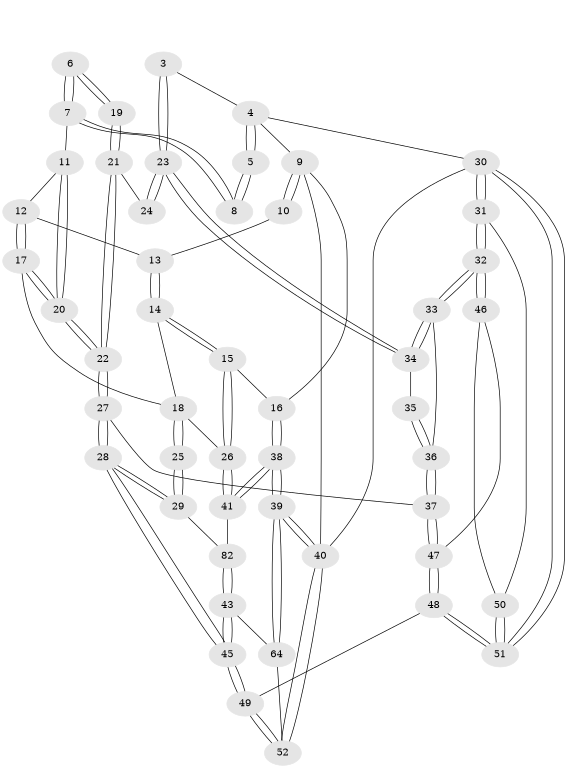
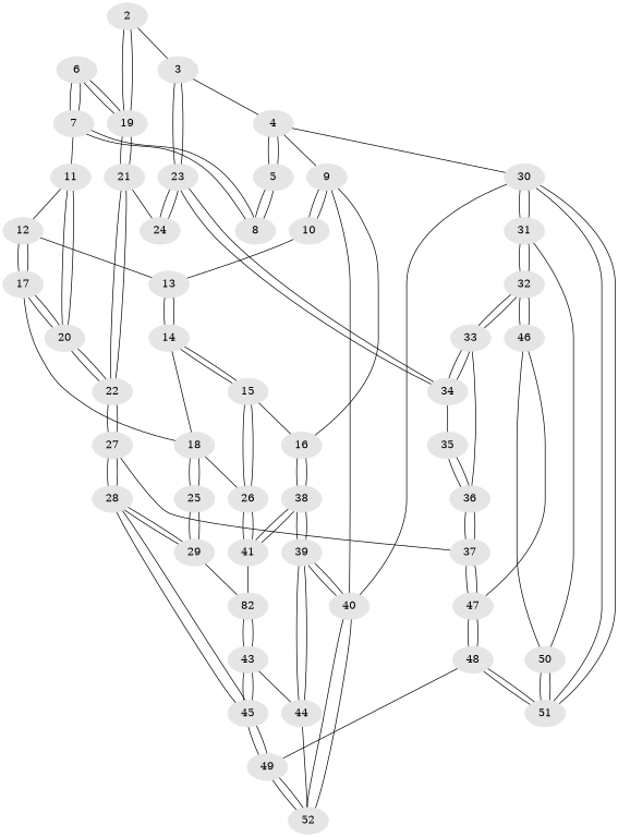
  graph {
    node [color=gray90 style=filled]
+   2
    3
    19
    6
    7
    4
    23
    21
    5
    9
    30
    24
    34
    8
    10
    16
    40
    31
    51
    11
    12
    20
    13
    38
    52
    14
    17
    22
    18
    15
    26
    25
    41
    39
    29
    27
    28
    37
    35
    36
    n41 [label=82]
    45
    47
    49
    43
    32
    50
    33
    46
    48
-   44 [label=64]
+   44
+   2 -- 3
+   2 -- 19
+   2 -- 19
    3 -- 4
    3 -- 23
    3 -- 23
    19 -- 21
    19 -- 21
    6 -- 19
    6 -- 19
    6 -- 7
    6 -- 7
    7 -- 8
    7 -- 8
    7 -- 11
    4 -- 5
    4 -- 5
    4 -- 9
    4 -- 30
    23 -- 24
    23 -- 24
    23 -- 34
    23 -- 34
    21 -- 24
    21 -- 22
    21 -- 22
    5 -- 8
    5 -- 8
    9 -- 10
    9 -- 10
    9 -- 16
    9 -- 40
    30 -- 40
    30 -- 31
    30 -- 31
    30 -- 51
    30 -- 51
    34 -- 35
    10 -- 13
    16 -- 38
    16 -- 38
    40 -- 52
    40 -- 52
    31 -- 32
    31 -- 32
    31 -- 50
    11 -- 12
    11 -- 20
    11 -- 20
    12 -- 13
    12 -- 17
    12 -- 17
    20 -- 22
    20 -- 22
    13 -- 14
    13 -- 14
    38 -- 41
    38 -- 41
    38 -- 39
    38 -- 39
    14 -- 18
    14 -- 15
    14 -- 15
    17 -- 20
    17 -- 20
    17 -- 18
    22 -- 27
    22 -- 27
    18 -- 26
    18 -- 25
    18 -- 25
    15 -- 16
    15 -- 26
    15 -- 26
    26 -- 41
    26 -- 41
    25 -- 29
    25 -- 29
    41 -- n41
    39 -- 40
    39 -- 40
    39 -- 44
    39 -- 44
    29 -- n41
    27 -- 28
    27 -- 28
    27 -- 37
    28 -- 29
    28 -- 29
    28 -- 45
    28 -- 45
    37 -- 47
    37 -- 47
    35 -- 36
    35 -- 36
    36 -- 37
    36 -- 37
    n41 -- 43
    n41 -- 43
    45 -- 49
    45 -- 49
    47 -- 48
    47 -- 48
    49 -- 52
    49 -- 52
    43 -- 45
    43 -- 45
    43 -- 44
    32 -- 33
    32 -- 33
    32 -- 46
    32 -- 46
    50 -- 51
    50 -- 51
    33 -- 34
    33 -- 34
    33 -- 36
    46 -- 47
    46 -- 50
    48 -- 51
    48 -- 51
    48 -- 49
    44 -- 52
  }
